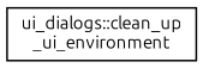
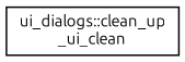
  digraph {
    rankdir=LR
    fontname=Ubuntu
-   n1 [color=black fillcolor=white fontname=Ubuntu fontsize=10 height=0.2 label="ui_dialogs::clean_up\l_ui_environment" shape=record style=filled width=0.4]
+   n1 [color=black fillcolor=white fontname=Ubuntu fontsize=10 height=0.2 label="ui_dialogs::clean_up\l_ui_clean" shape=record style=filled width=0.4]
  }
